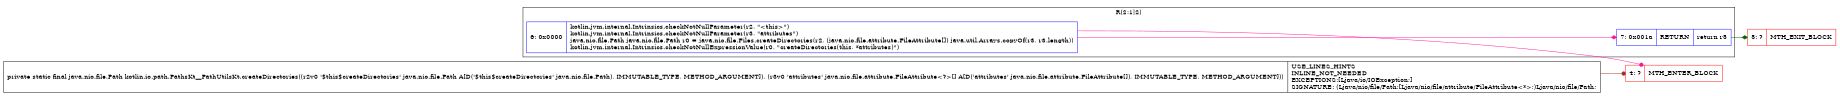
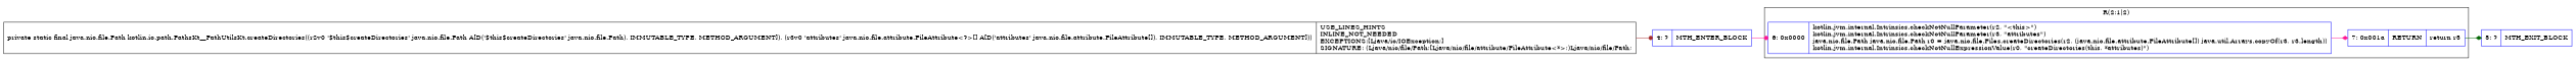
  digraph {
    rankdir=LR
    node [color=blue shape=record]
    edge [arrowhead=diamond color=deeppink]
    n1 [label="{6\:\ 0x0000|kotlin.jvm.internal.Intrinsics.checkNotNullParameter(r2, \"\<this\>\")\lkotlin.jvm.internal.Intrinsics.checkNotNullParameter(r3, \"attributes\")\ljava.nio.file.Path java.nio.file.Path r0 = java.nio.file.Files.createDirectories(r2, (java.nio.file.attribute.FileAttribute[]) java.util.Arrays.copyOf(r3, r3.length))\lkotlin.jvm.internal.Intrinsics.checkNotNullExpressionValue(r0, \"createDirectories(this, *attributes)\")\l}"]
    n2 [label="{7\:\ 0x001a|RETURN\l|return r5\l}"]
-   n3 [color=red label="{5\:\ ?|MTH_EXIT_BLOCK\l}"]
-   n4 [color=red label="{4\:\ ?|MTH_ENTER_BLOCK\l}"]
+   n3 [label="{5\:\ ?|MTH_EXIT_BLOCK\l}"]
+   n4 [label="{4\:\ ?|MTH_ENTER_BLOCK\l}"]
    n5 [label="{private static final java.nio.file.Path kotlin.io.path.PathsKt__PathUtilsKt.createDirectories((r2v0 '$this$createDirectories' java.nio.file.Path A[D('$this$createDirectories' java.nio.file.Path), IMMUTABLE_TYPE, METHOD_ARGUMENT]), (r3v0 'attributes' java.nio.file.attribute.FileAttribute\<?\>[] A[D('attributes' java.nio.file.attribute.FileAttribute[]), IMMUTABLE_TYPE, METHOD_ARGUMENT]))  | USE_LINES_HINTS\lINLINE_NOT_NEEDED\lEXCEPTIONS:[Ljava\/io\/IOException;]\lSIGNATURE: (Ljava\/nio\/file\/Path;[Ljava\/nio\/file\/attribute\/FileAttribute\<*\>;)Ljava\/nio\/file\/Path;\l}" color=""]
    subgraph cluster_1 {
      label="R(2:1|2)"
      n1
      n2
    }
    n1 -> n2
    n2 -> n3 [color=darkgreen]
-   n1 -> n4 [arrowhead=dot]
+   n4 -> n1 [arrowhead=dot]
    n5 -> n4 [arrowhead=dot color=brown]
  }
